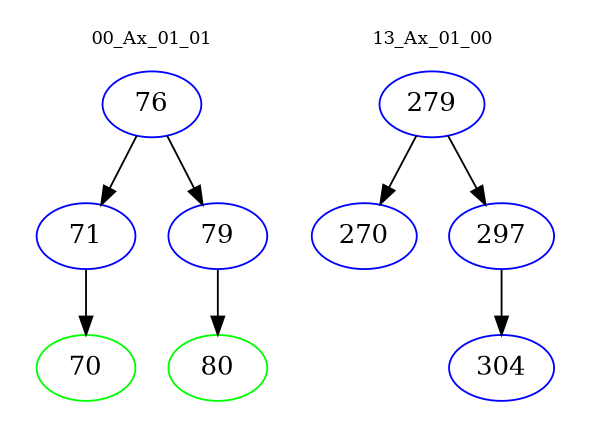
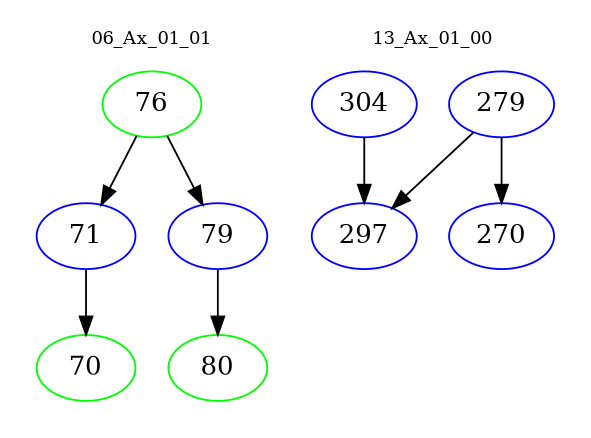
  digraph {
    node [color=blue]
    edge [color=black]
-   n1 [label=76]
+   n1 [color=green label=76]
    n2 [label=71]
    n3 [label=79]
    n4 [color=green label=70]
    n5 [color=green label=80]
    n6 [label=279]
    n7 [label=270]
    n8 [label=297]
    n9 [label=304]
    subgraph cluster_1 {
      color=white
      fontsize=10
-     label="00_Ax_01_01"
+     label="06_Ax_01_01"
      n1
      n2
      n3
      n4
      n5
    }
    subgraph cluster_2 {
      color=white
      fontsize=10
      label="13_Ax_01_00"
      n6
      n7
      n8
      n9
    }
    n1 -> n2
    n1 -> n3
    n2 -> n4
    n3 -> n5
    n6 -> n7
    n6 -> n8
-   n8 -> n9
+   n9 -> n8
  }
